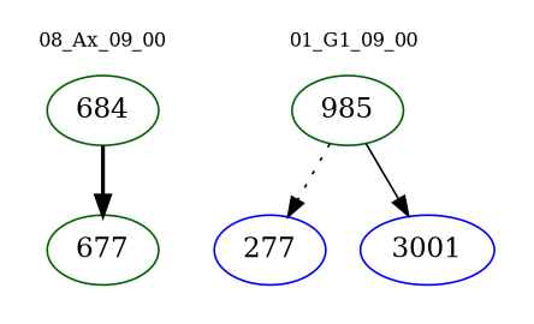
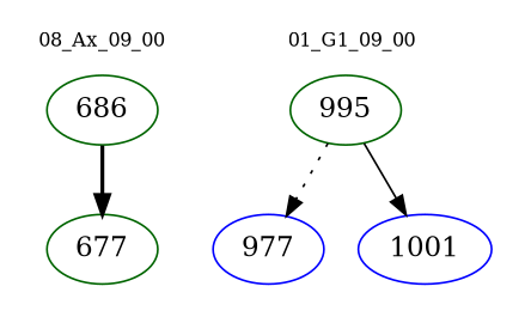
  digraph {
    node [color=darkgreen]
    edge [color=black]
-   n1 [label=684]
+   n1 [label=686]
    n2 [label=677]
-   n3 [label=985]
-   n4 [color=blue label=277]
-   n5 [color=blue label=3001]
+   n3 [label=995]
+   n4 [color=blue label=977]
+   n5 [color=blue label=1001]
    subgraph cluster_1 {
      color=white
      fontsize=10
      label="08_Ax_09_00"
      n1
      n2
    }
    subgraph cluster_2 {
      color=white
      fontsize=10
      label="01_G1_09_00"
      n3
      n4
      n5
    }
    n1 -> n2 [style=bold]
    n3 -> n4 [style=dotted]
    n3 -> n5 [style=solid]
  }
